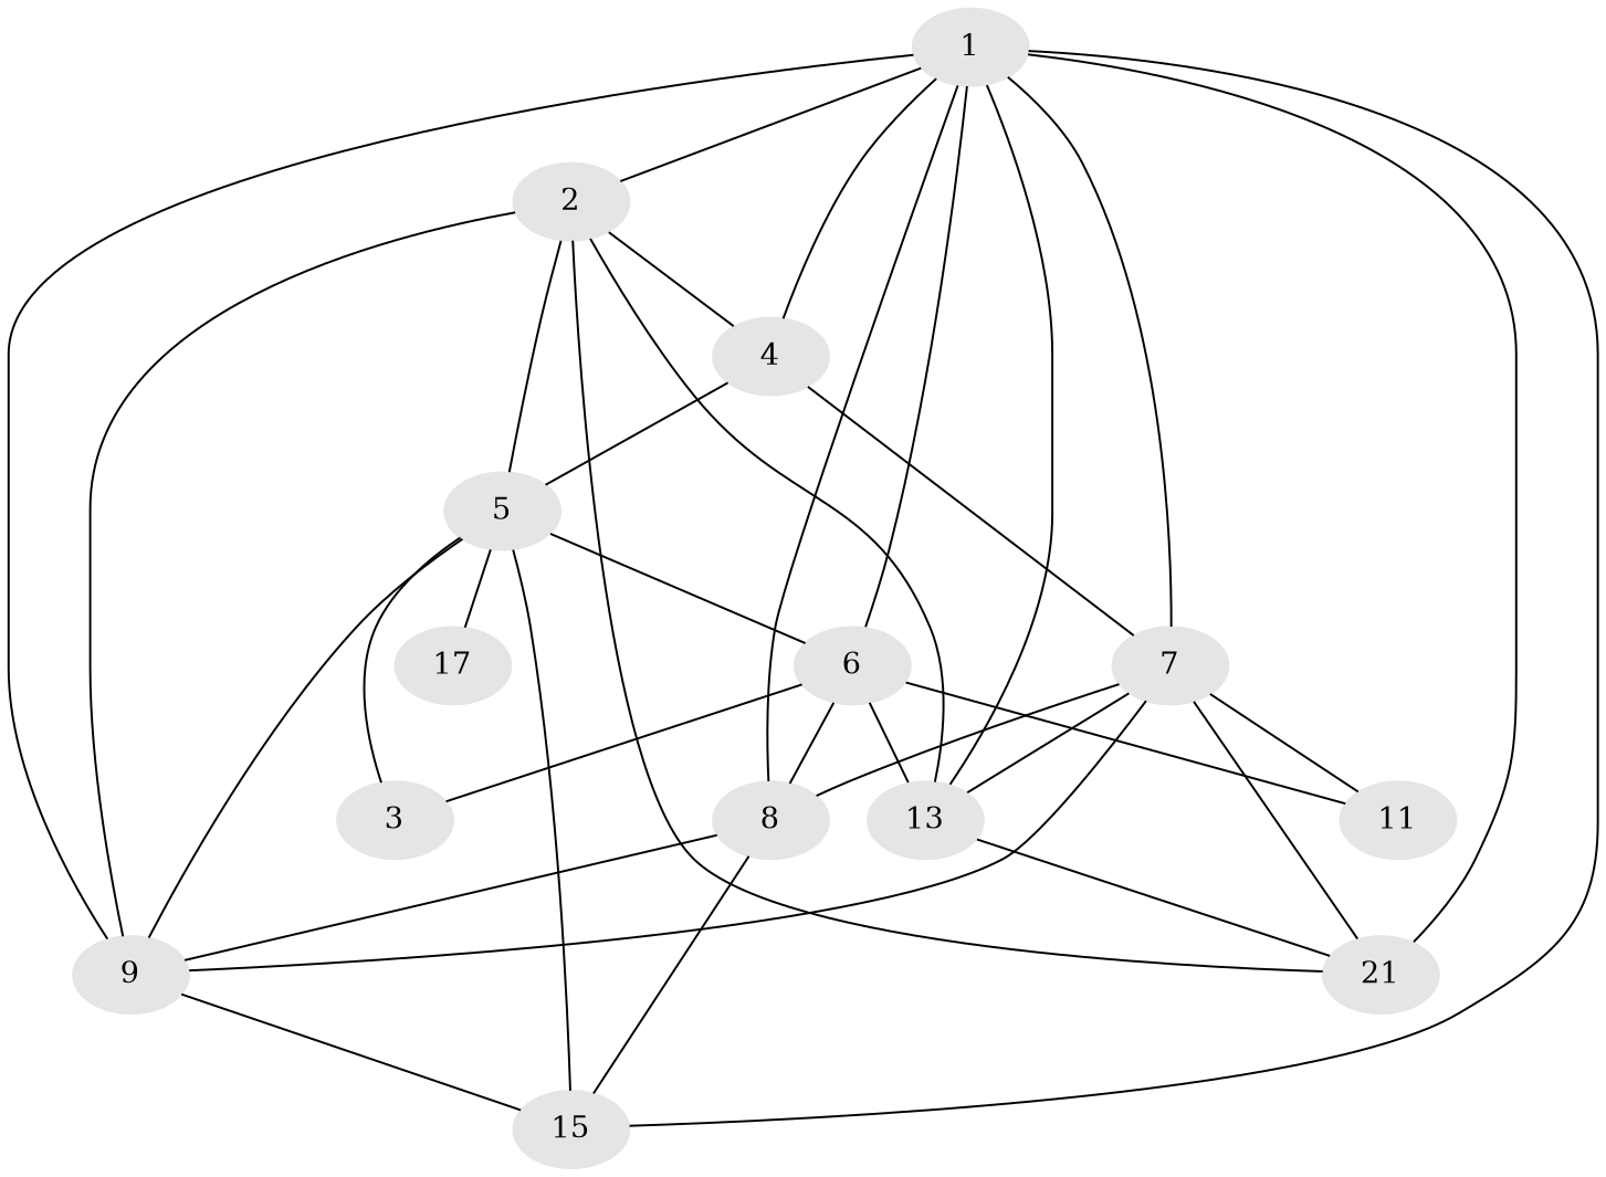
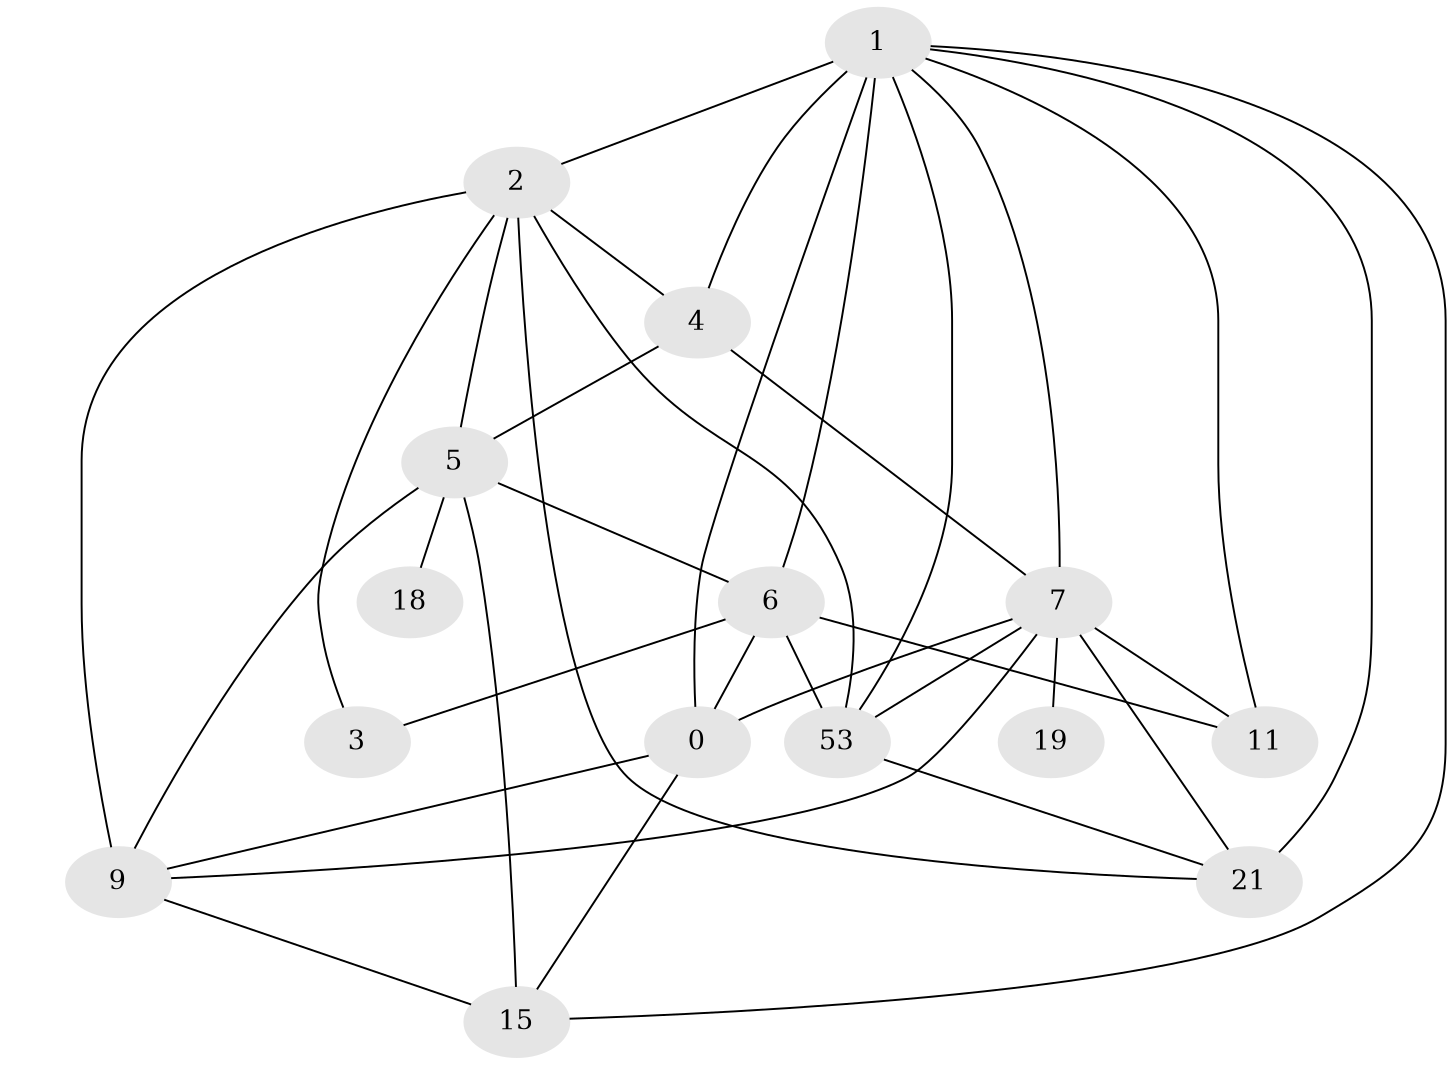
  graph {
    node [color=gray90 style=filled]
    edge [weight=1.0]
    1
    2
    4
    6
    7
-   8
+   8 [label=0]
    9
-   13
+   13 [label=53]
    15
    21
    3
    5
    11
-   17
+   19
+   17 [label=18]
    1 -- 2 [weight=2.0]
    1 -- 4 [weight=2.0]
    1 -- 6 [weight=4.0]
    1 -- 7 [weight=2.0]
    1 -- 8
-   1 -- 9 [weight=4.0]
+   1 -- 11 [weight=4.0]
    1 -- 13
    1 -- 15
    1 -- 21 [weight=3.0]
    2 -- 4
    2 -- 9 [weight=2.0]
    2 -- 13
    2 -- 21
-   5 -- 3
+   2 -- 3
    2 -- 5
    4 -- 7
    4 -- 5 [weight=3.0]
    6 -- 8
    6 -- 13
    6 -- 3 [weight=2.0]
    6 -- 11
    7 -- 8
    7 -- 9
    7 -- 13 [weight=2.0]
    7 -- 21
    7 -- 11
+   7 -- 19
    8 -- 9 [weight=3.0]
    8 -- 15
    9 -- 15
    13 -- 21
    5 -- 6
    5 -- 9
    5 -- 15 [weight=2.0]
    5 -- 17 [weight=3.0]
  }
